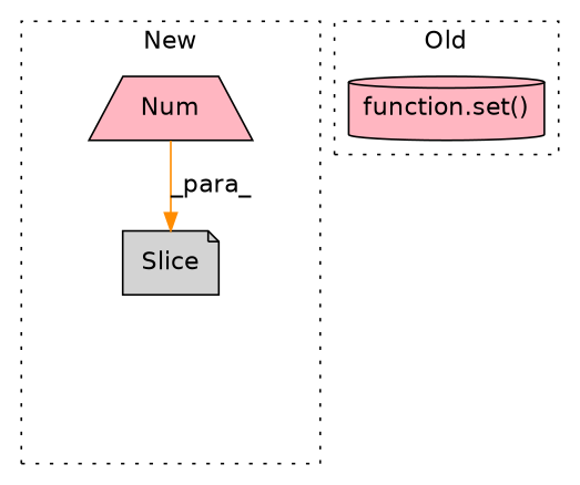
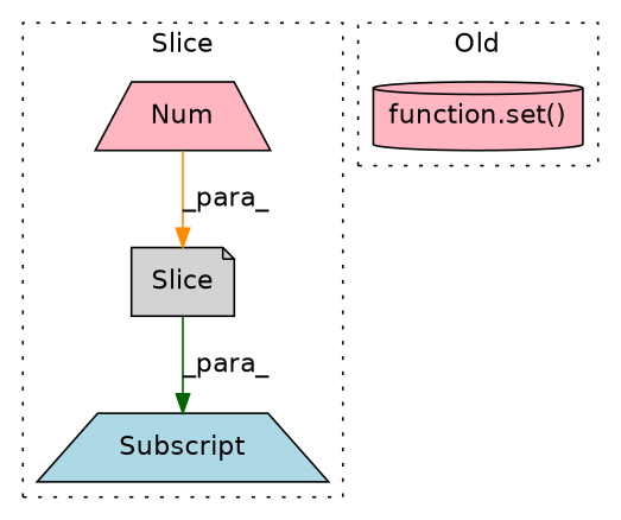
  digraph {
    fontname="DejaVu Sans"
    node [s=37175 shape=trapezium style=filled fillcolor=lightpink fontname="DejaVu Sans"]
    edge [fontname="DejaVu Sans"]
    n1 [a=80 l=2 label=Slice shape=note fillcolor=lightgrey]
    n2 [a=76 l=1 label=Num]
+   n3 [a=63 l="11,0" label=Subscript s="37167,0" fillcolor=lightblue]
    n4 [a=75 l="4,1" label="function.set()" s="27372,27386" shape=cylinder]
    subgraph cluster_1 {
-     label=New
+     label=Slice
      style=dotted
      n1
      n2
+     n3
    }
    subgraph cluster_2 {
      label=Old
      style=dotted
      n4
    }
+   n1 -> n3 [label=_para_ color=darkgreen]
    n2 -> n1 [label=_para_ color=darkorange]
  }
